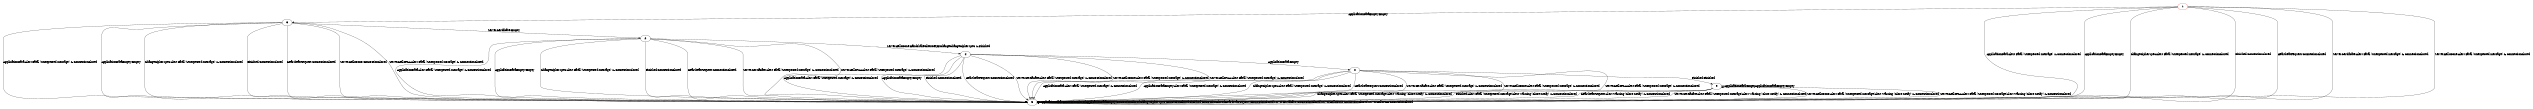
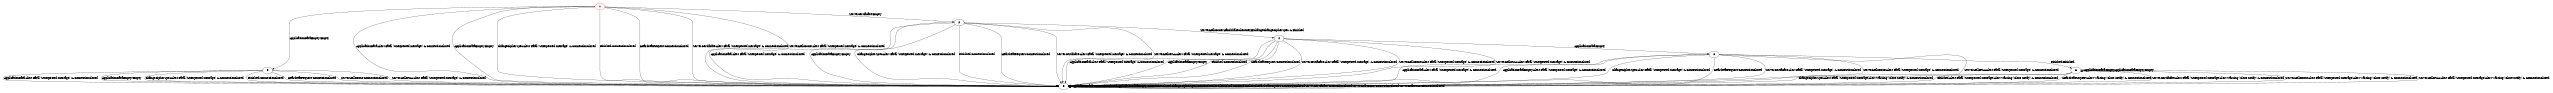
  digraph {
    1 [color=red]
    3
    5
    2
    0
-   6 [label=9]
+   6
    4
    1 -> 3 [label="ApplicationDataEmpty/Empty"]
    1 -> 5 [label="ApplicationData/Alert Fatal (Unexpected message) & ConnectionClosed"]
    1 -> 5 [label="ApplicationDataEmpty/Empty"]
    1 -> 5 [label="ChangeCipherSpec/Alert Fatal (Unexpected message) & ConnectionClosed"]
    1 -> 5 [label="Finished/ConnectionClosed"]
    1 -> 5 [label="HeartbeatRequest/ConnectionClosed"]
    1 -> 5 [label="ServerCertificate/Alert Fatal (Unexpected message) & ConnectionClosed"]
    1 -> 5 [label="ServerHelloDone/Alert Fatal (Unexpected message) & ConnectionClosed"]
    3 -> 5 [label="ApplicationData/Alert Fatal (Unexpected message) & ConnectionClosed"]
    3 -> 5 [label="ApplicationDataEmpty/Empty"]
    3 -> 5 [label="ChangeCipherSpec/Alert Fatal (Unexpected message) & ConnectionClosed"]
    3 -> 5 [label="Finished/ConnectionClosed"]
    3 -> 5 [label="HeartbeatRequest/ConnectionClosed"]
    3 -> 5 [label="ServerHelloDone/ConnectionClosed"]
    3 -> 5 [label="ServerHelloRSA/Alert Fatal (Unexpected message) & ConnectionClosed"]
-   3 -> 2 [label="ServerCertificate/Empty"]
+   1 -> 2 [label="ServerCertificate/Empty"]
    5 -> 5 [label="ApplicationData/ConnectionClosed"]
    5 -> 5 [label="ApplicationDataEmpty/ConnectionClosed"]
    5 -> 5 [label="ChangeCipherSpec/ConnectionClosed"]
    5 -> 5 [label="Finished/ConnectionClosed"]
    5 -> 5 [label="HeartbeatRequest/ConnectionClosed"]
    5 -> 5 [label="ServerCertificate/ConnectionClosed"]
    5 -> 5 [label="ServerHelloDone/ConnectionClosed"]
    5 -> 5 [label="ServerHelloRSA/ConnectionClosed"]
    2 -> 5 [label="ApplicationData/Alert Fatal (Unexpected message) & ConnectionClosed"]
    2 -> 5 [label="ApplicationDataEmpty/Empty"]
    2 -> 5 [label="ChangeCipherSpec/Alert Fatal (Unexpected message) & ConnectionClosed"]
    2 -> 5 [label="Finished/ConnectionClosed"]
    2 -> 5 [label="HeartbeatRequest/ConnectionClosed"]
    2 -> 5 [label="ServerCertificate/Alert Fatal (Unexpected message) & ConnectionClosed"]
    2 -> 5 [label="ServerHelloRSA/Alert Fatal (Unexpected message) & ConnectionClosed"]
    2 -> 4 [label="ServerHelloDone/HandshakeClientKeyExchangeChangeCipherSpec & Finished"]
    0 -> 5 [label="ApplicationData/Alert Fatal (Unexpected message) & ConnectionClosed"]
    0 -> 5 [label="ApplicationDataEmpty/Alert Fatal (Unexpected message) & ConnectionClosed"]
    0 -> 5 [label="ChangeCipherSpec/Alert Fatal (Unexpected message) & ConnectionClosed"]
    0 -> 5 [label="HeartbeatRequest/ConnectionClosed"]
    0 -> 5 [label="ServerCertificate/Alert Fatal (Unexpected message) & ConnectionClosed"]
    0 -> 5 [label="ServerHelloDone/Alert Fatal (Unexpected message) & ConnectionClosed"]
    0 -> 5 [label="ServerHelloRSA/Alert Fatal (Unexpected message) & ConnectionClosed"]
    0 -> 6 [label="Finished/Finished"]
    6 -> 5 [label="ChangeCipherSpec/Alert Fatal (Unexpected message)Alert Warning (Close notify) & ConnectionClosed"]
    6 -> 5 [label="Finished/Alert Fatal (Unexpected message)Alert Warning (Close notify) & ConnectionClosed"]
    6 -> 5 [label="HeartbeatRequest/Alert Warning (Close notify) & ConnectionClosed"]
    6 -> 5 [label="ServerCertificate/Alert Fatal (Unexpected message)Alert Warning (Close notify) & ConnectionClosed"]
    6 -> 5 [label="ServerHelloDone/Alert Fatal (Unexpected message)Alert Warning (Close notify) & ConnectionClosed"]
    6 -> 5 [label="ServerHelloRSA/Alert Fatal (Unexpected message)Alert Warning (Close notify) & ConnectionClosed"]
    6 -> 6 [label="ApplicationData/Empty"]
    6 -> 6 [label="ApplicationDataEmpty/Empty"]
    4 -> 5 [label="ApplicationData/Alert Fatal (Unexpected message) & ConnectionClosed"]
    4 -> 5 [label="ApplicationDataEmpty/Empty"]
    4 -> 5 [label="Finished/ConnectionClosed"]
    4 -> 5 [label="HeartbeatRequest/ConnectionClosed"]
    4 -> 5 [label="ServerCertificate/Alert Fatal (Unexpected message) & ConnectionClosed"]
    4 -> 5 [label="ServerHelloDone/Alert Fatal (Unexpected message) & ConnectionClosed"]
    4 -> 5 [label="ServerHelloRSA/Alert Fatal (Unexpected message) & ConnectionClosed"]
    4 -> 0 [label="ApplicationData/Empty"]
  }
